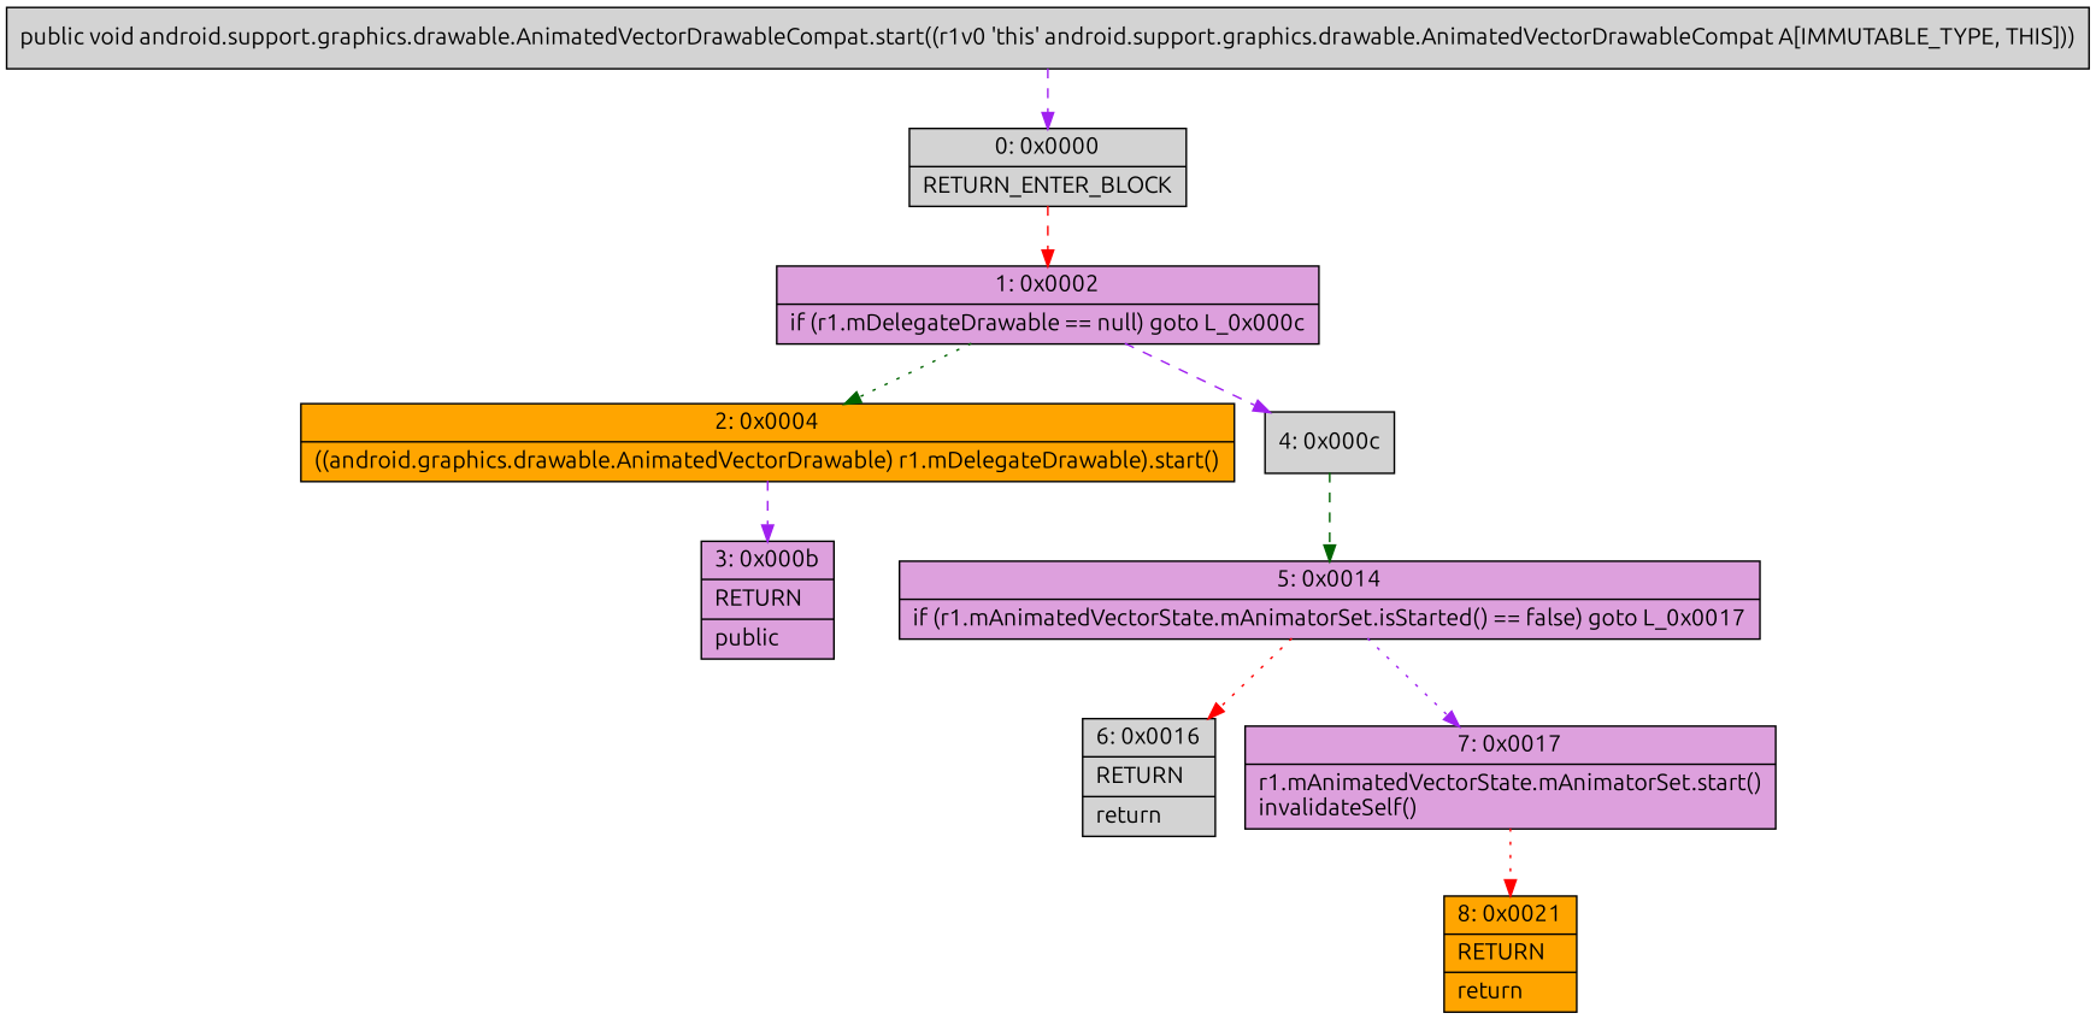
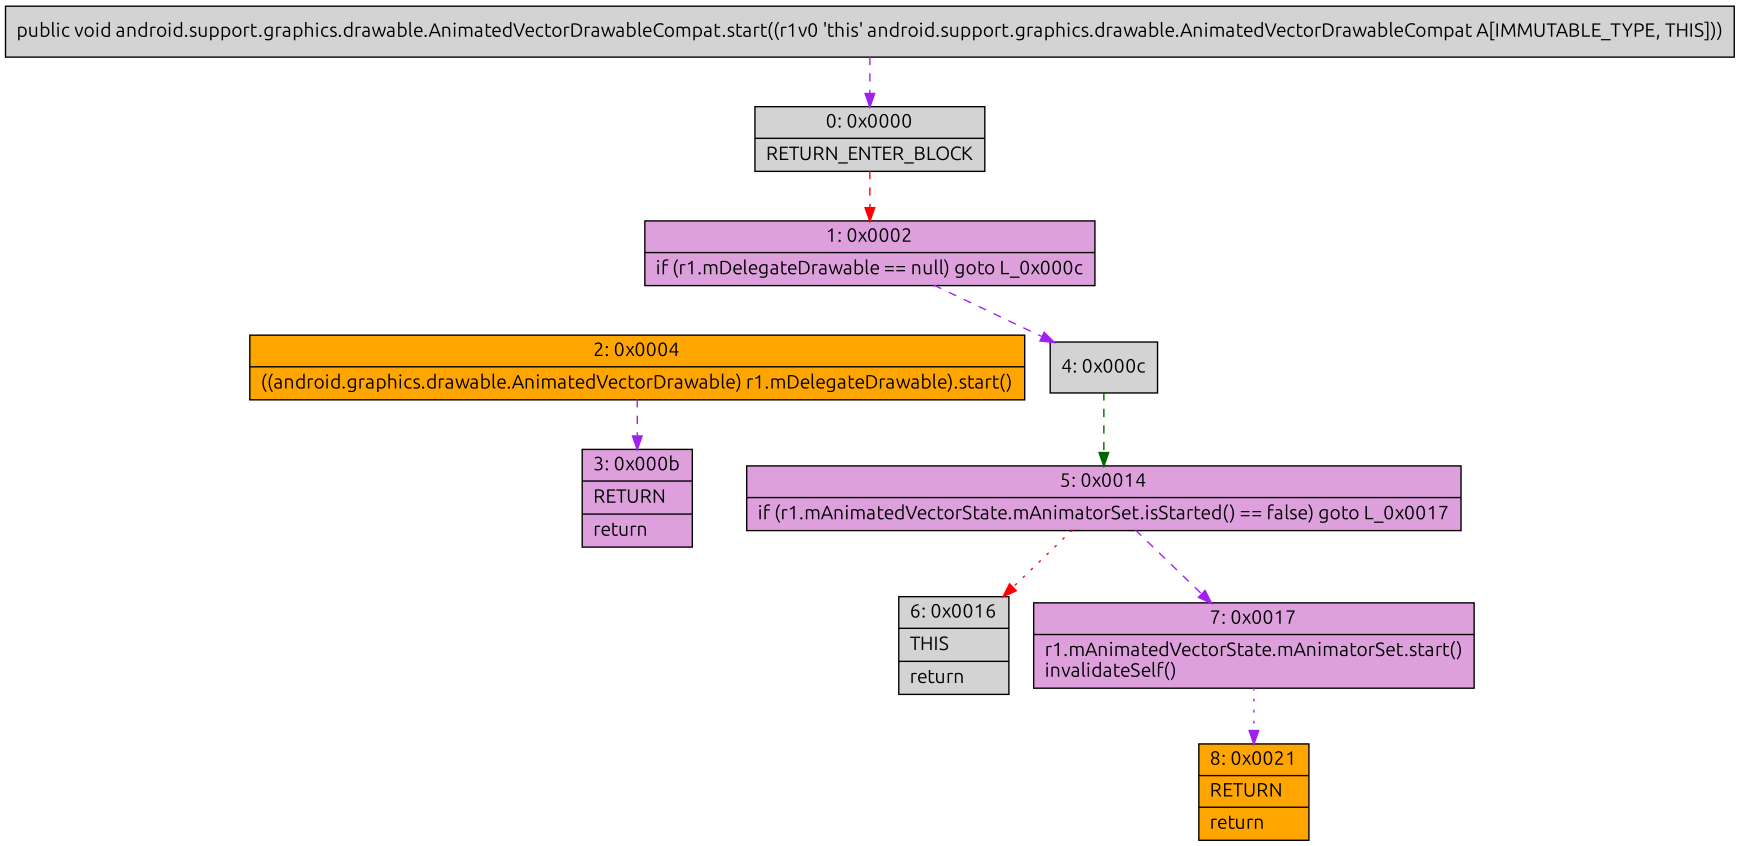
  digraph {
    fontname=Ubuntu
    node [fillcolor=lightgrey fontname=Ubuntu shape=record style=filled]
    edge [color=purple fontname=Ubuntu style=dashed]
    n1 [label="{0\:\ 0x0000|RETURN_ENTER_BLOCK\l}"]
    n2 [fillcolor=plum label="{1\:\ 0x0002|if (r1.mDelegateDrawable == null) goto L_0x000c\l}"]
    n3 [fillcolor=orange label="{2\:\ 0x0004|((android.graphics.drawable.AnimatedVectorDrawable) r1.mDelegateDrawable).start()\l}"]
    n4 [label="{4\:\ 0x000c}"]
-   n5 [fillcolor=plum label="{3\:\ 0x000b|RETURN\l|public\l}"]
+   n5 [fillcolor=plum label="{3\:\ 0x000b|RETURN\l|return\l}"]
    n6 [fillcolor=plum label="{5\:\ 0x0014|if (r1.mAnimatedVectorState.mAnimatorSet.isStarted() == false) goto L_0x0017\l}"]
-   n7 [label="{6\:\ 0x0016|RETURN\l|return\l}"]
+   n7 [label="{6\:\ 0x0016|THIS\l|return\l}"]
    n8 [fillcolor=plum label="{7\:\ 0x0017|r1.mAnimatedVectorState.mAnimatorSet.start()\linvalidateSelf()\l}"]
    n9 [fillcolor=orange label="{8\:\ 0x0021|RETURN\l|return\l}"]
    n10 [label="{public void android.support.graphics.drawable.AnimatedVectorDrawableCompat.start((r1v0 'this' android.support.graphics.drawable.AnimatedVectorDrawableCompat A[IMMUTABLE_TYPE, THIS])) }"]
    n1 -> n2 [color=red]
-   n2 -> n3 [color=darkgreen style=dotted]
    n2 -> n4
    n3 -> n5
    n4 -> n6 [color=darkgreen]
    n6 -> n7 [color=red style=dotted]
-   n6 -> n8 [style=dotted]
-   n8 -> n9 [color=red style=dotted]
+   n6 -> n8
+   n8 -> n9 [style=dotted]
    n10 -> n1
  }
